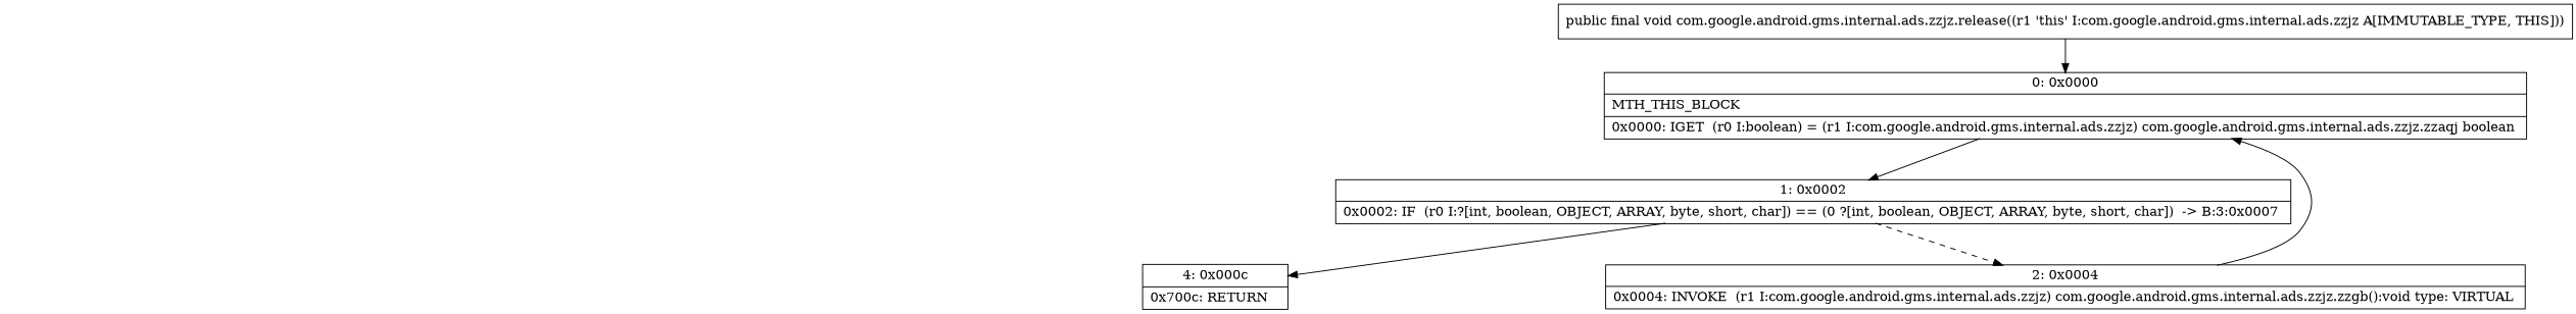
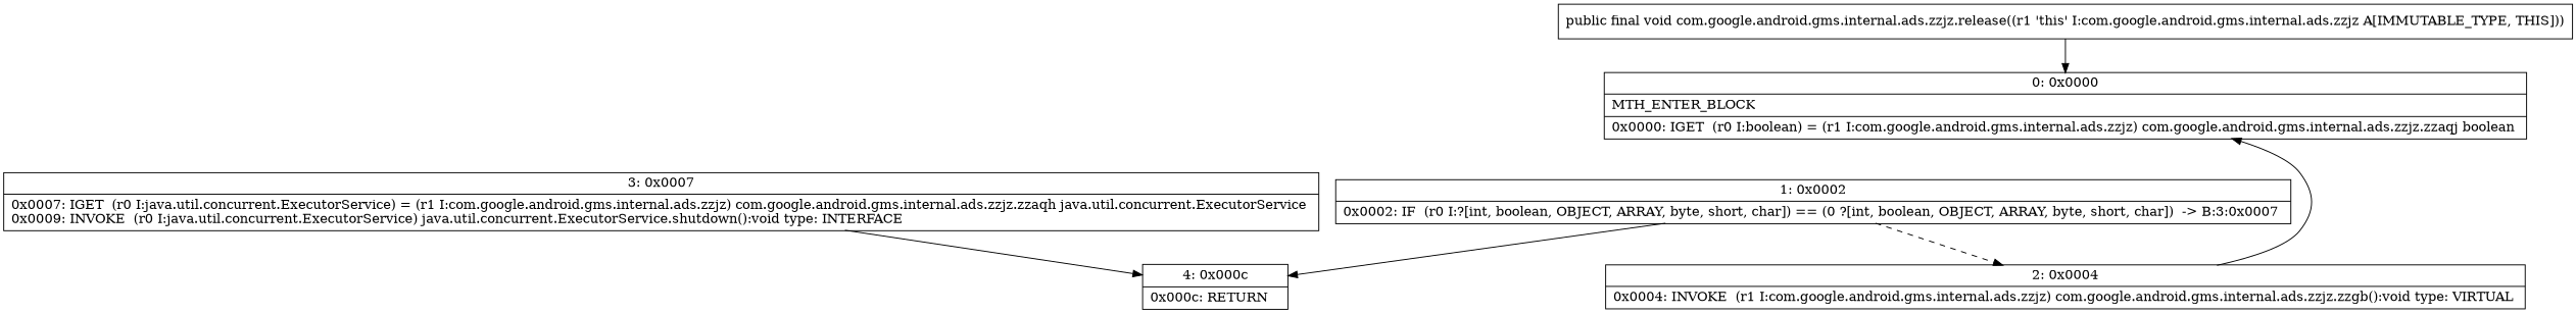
  digraph {
    node [shape=record]
-   n1 [label="{0\:\ 0x0000|MTH_THIS_BLOCK\l|0x0000: IGET  (r0 I:boolean) = (r1 I:com.google.android.gms.internal.ads.zzjz) com.google.android.gms.internal.ads.zzjz.zzaqj boolean \l}"]
+   n1 [label="{0\:\ 0x0000|MTH_ENTER_BLOCK\l|0x0000: IGET  (r0 I:boolean) = (r1 I:com.google.android.gms.internal.ads.zzjz) com.google.android.gms.internal.ads.zzjz.zzaqj boolean \l}"]
    n2 [label="{1\:\ 0x0002|0x0002: IF  (r0 I:?[int, boolean, OBJECT, ARRAY, byte, short, char]) == (0 ?[int, boolean, OBJECT, ARRAY, byte, short, char])  \-\> B:3:0x0007 \l}"]
    n3 [label="{2\:\ 0x0004|0x0004: INVOKE  (r1 I:com.google.android.gms.internal.ads.zzjz) com.google.android.gms.internal.ads.zzjz.zzgb():void type: VIRTUAL \l}"]
-   n4 [label="{4\:\ 0x000c|0x700c: RETURN   \l}"]
+   n4 [label="{4\:\ 0x000c|0x000c: RETURN   \l}"]
+   n5 [label="{3\:\ 0x0007|0x0007: IGET  (r0 I:java.util.concurrent.ExecutorService) = (r1 I:com.google.android.gms.internal.ads.zzjz) com.google.android.gms.internal.ads.zzjz.zzaqh java.util.concurrent.ExecutorService \l0x0009: INVOKE  (r0 I:java.util.concurrent.ExecutorService) java.util.concurrent.ExecutorService.shutdown():void type: INTERFACE \l}"]
    n6 [label="{public final void com.google.android.gms.internal.ads.zzjz.release((r1 'this' I:com.google.android.gms.internal.ads.zzjz A[IMMUTABLE_TYPE, THIS])) }"]
-   n1 -> n2
    n2 -> n3 [style=dashed]
    n2 -> n4
    n3 -> n1
+   n5 -> n4
    n6 -> n1
  }
